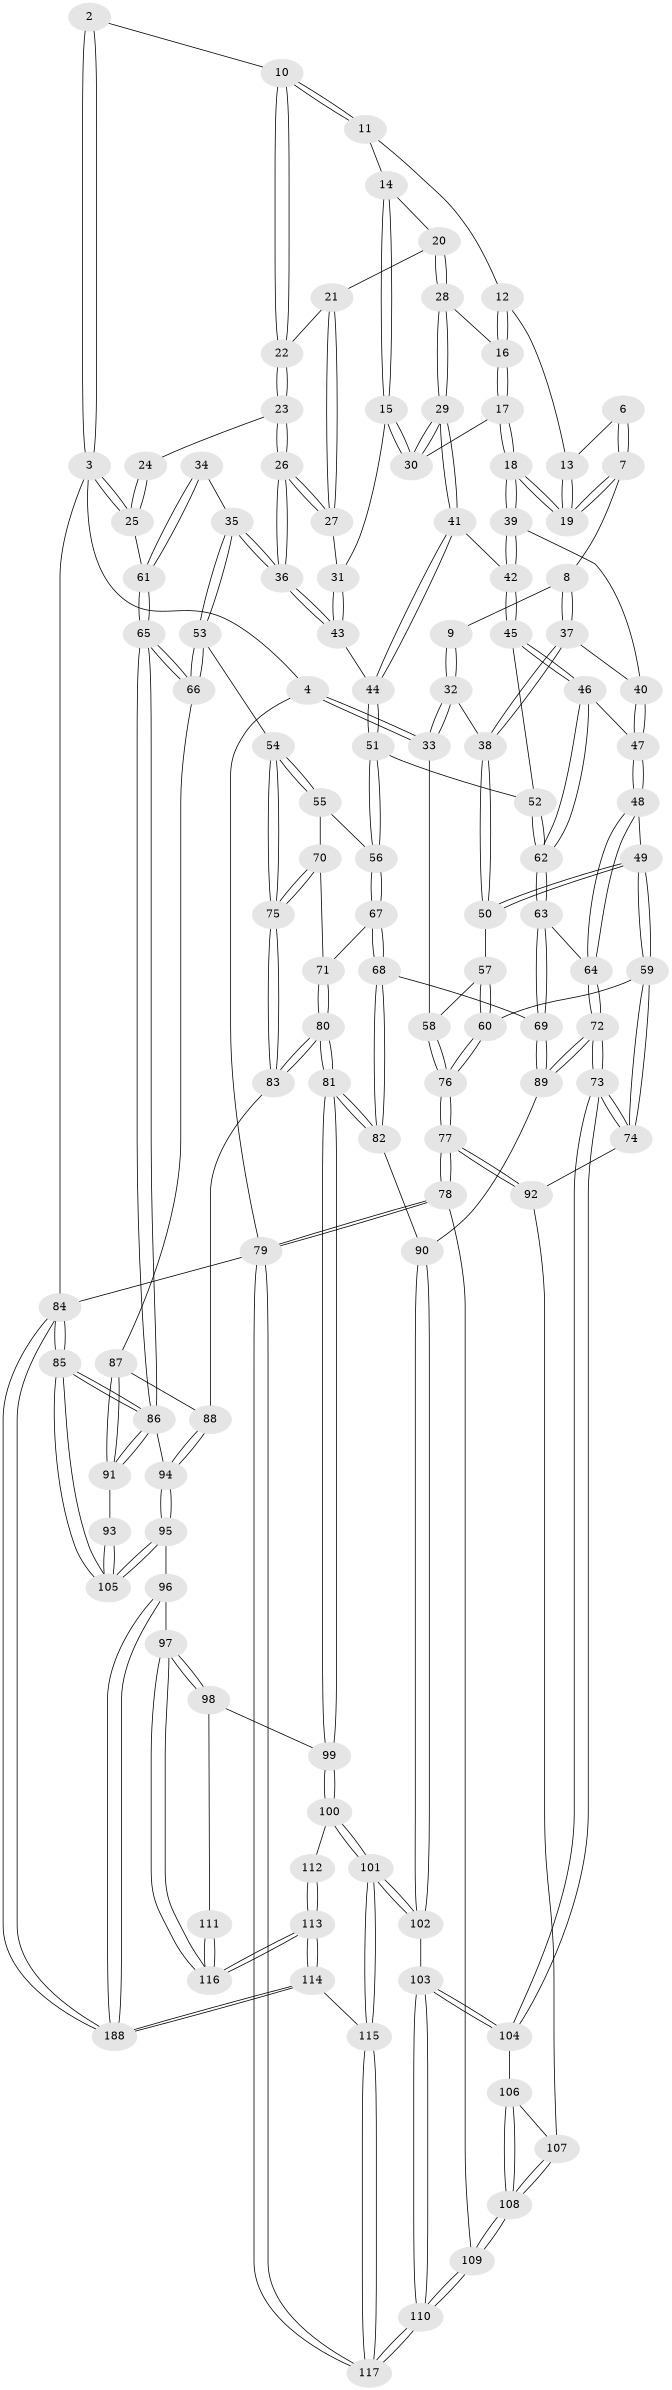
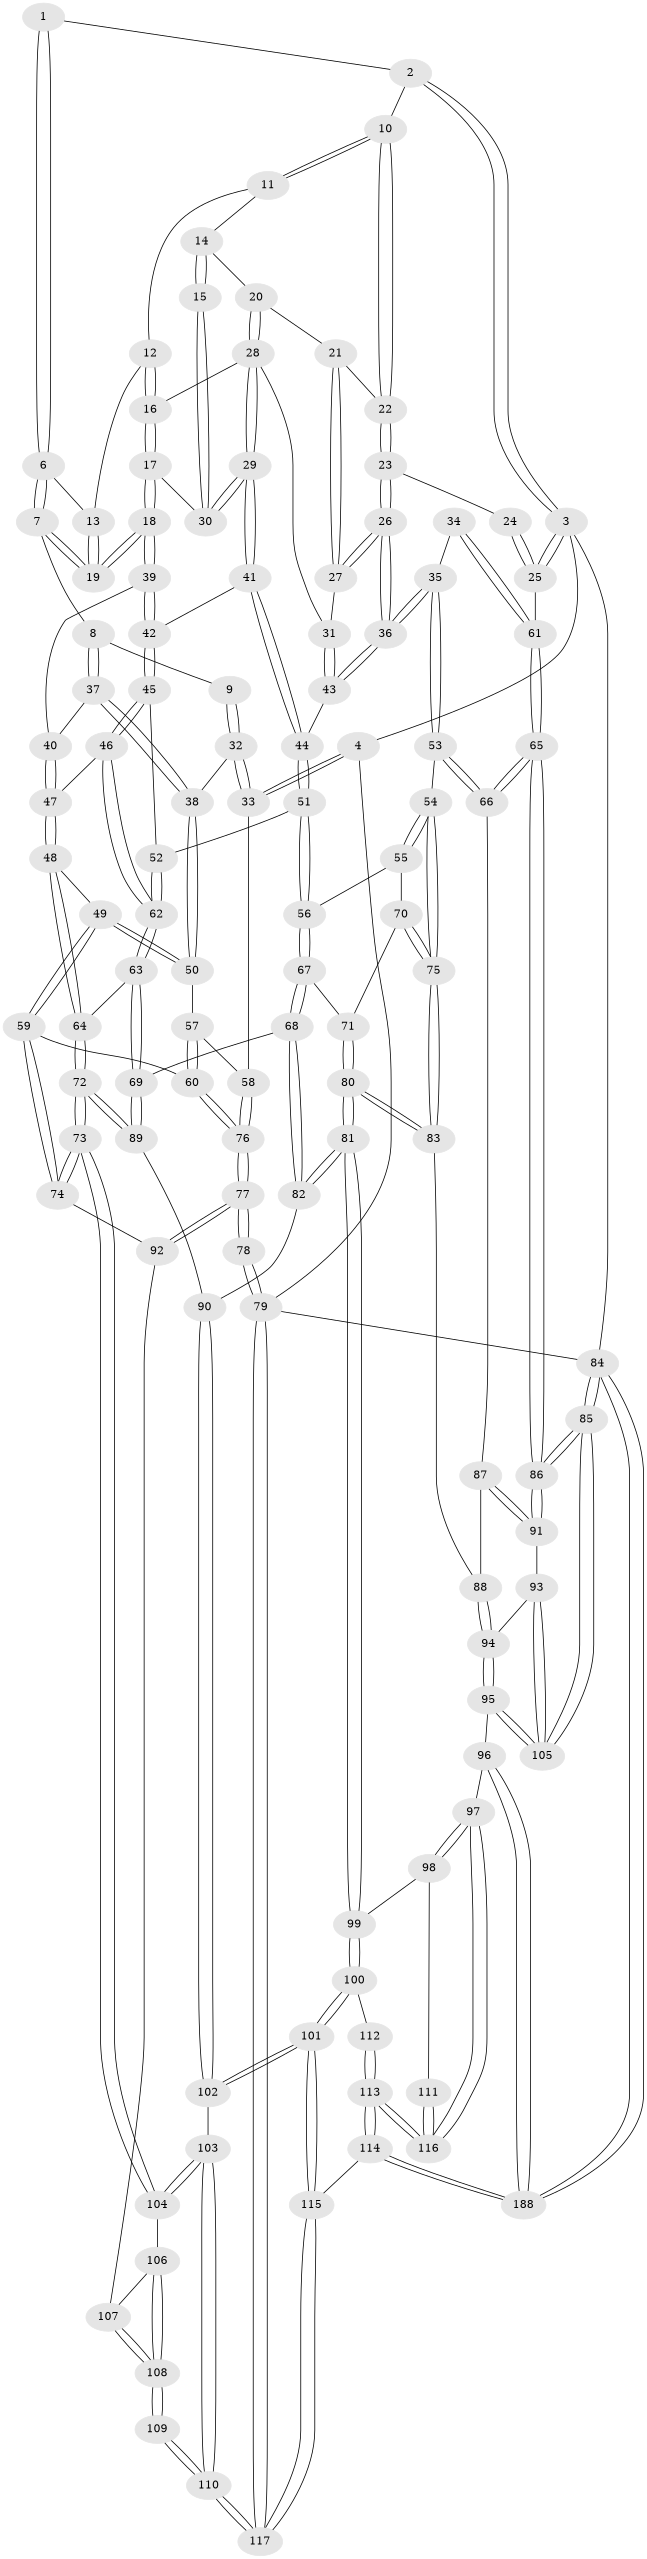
  graph {
    fontname="DejaVu Serif"
    node [color=gray90 fontname="DejaVu Serif" style=filled]
    edge [fontname="DejaVu Serif"]
+   1
    2
    6
    3
    10
    7
    13
    4
    25
    84
    11
    22
    33
    79
    61
    85
    n17 [label=188]
    58
    117
    9
    32
    8
    19
    37
    38
    40
    12
    14
    23
    16
    15
    20
    17
    30
    21
    28
    18
    39
    42
    27
    31
    29
    24
    26
    36
    34
    35
    65
    43
    41
    44
    50
    76
    53
    54
    66
    47
    57
    45
    48
    51
    46
    52
    56
    62
    63
    49
    64
    59
    72
    60
    74
    67
    55
    75
    87
    70
    83
    71
    68
    77
    92
    86
    69
    89
    73
    91
    88
    82
    80
    90
    81
    104
    106
    107
    78
    109
    110
    99
    100
    102
    94
    105
    93
    95
    103
    108
    96
    97
    98
    116
    111
    101
    112
    115
    113
    114
+   1 -- 2
+   1 -- 6
+   1 -- 6
    2 -- 3
    2 -- 3
    2 -- 10
    6 -- 7
    6 -- 7
    6 -- 13
    3 -- 4
    3 -- 25
    3 -- 25
    3 -- 84
    10 -- 11
    10 -- 11
    10 -- 22
    10 -- 22
    7 -- 8
    7 -- 19
    7 -- 19
    13 -- 19
    13 -- 19
    4 -- 33
    4 -- 33
    4 -- 79
    25 -- 61
    84 -- 85
    84 -- 85
    84 -- n17
    84 -- n17
    11 -- 12
    11 -- 14
    22 -- 23
    22 -- 23
    33 -- 58
    79 -- 84
    79 -- 117
    79 -- 117
    61 -- 65
    61 -- 65
    85 -- 86
    85 -- 86
    85 -- 105
    85 -- 105
    58 -- 76
    58 -- 76
    9 -- 32
    9 -- 32
    32 -- 33
    32 -- 33
    32 -- 38
    8 -- 9
    8 -- 37
    8 -- 37
    37 -- 38
    37 -- 38
    37 -- 40
    38 -- 50
    38 -- 50
    40 -- 47
    40 -- 47
    12 -- 13
    12 -- 16
    12 -- 16
    14 -- 15
    14 -- 15
    14 -- 20
    23 -- 24
    23 -- 26
    23 -- 26
    16 -- 17
    16 -- 17
    15 -- 30
    15 -- 30
    20 -- 21
    20 -- 28
    20 -- 28
    17 -- 30
    17 -- 18
    17 -- 18
    21 -- 22
    21 -- 27
    21 -- 27
    28 -- 16
-   15 -- 31
+   28 -- 31
    28 -- 29
    28 -- 29
    18 -- 19
    18 -- 19
    18 -- 39
    18 -- 39
    39 -- 40
    39 -- 42
    39 -- 42
    42 -- 45
    42 -- 45
    27 -- 31
    31 -- 43
    31 -- 43
    29 -- 30
    29 -- 30
    29 -- 41
    29 -- 41
    24 -- 25
    24 -- 25
    26 -- 27
    26 -- 27
    26 -- 36
    26 -- 36
    36 -- 43
    36 -- 43
    34 -- 61
    34 -- 61
    34 -- 35
    35 -- 36
    35 -- 36
    35 -- 53
    35 -- 53
    65 -- 66
    65 -- 66
    65 -- 86
    65 -- 86
    43 -- 44
    41 -- 42
    41 -- 44
    41 -- 44
    44 -- 51
    44 -- 51
    50 -- 57
    76 -- 77
    76 -- 77
    53 -- 54
    53 -- 66
    53 -- 66
    54 -- 55
    54 -- 55
    54 -- 75
    54 -- 75
    66 -- 87
    47 -- 48
    47 -- 48
    57 -- 58
    57 -- 60
    57 -- 60
    45 -- 46
    45 -- 46
    45 -- 52
    48 -- 49
    48 -- 64
    48 -- 64
    51 -- 52
    51 -- 56
    51 -- 56
    46 -- 47
    46 -- 62
    46 -- 62
    52 -- 62
    52 -- 62
    56 -- 67
    56 -- 67
    62 -- 63
    62 -- 63
    63 -- 64
    63 -- 69
    63 -- 69
    49 -- 50
    49 -- 50
    49 -- 59
    49 -- 59
    64 -- 72
    64 -- 72
    59 -- 60
    59 -- 74
    59 -- 74
    72 -- 89
    72 -- 89
    72 -- 73
    72 -- 73
    60 -- 76
    60 -- 76
    74 -- 92
    67 -- 71
    67 -- 68
    67 -- 68
    55 -- 56
    55 -- 70
    75 -- 83
    75 -- 83
    87 -- 91
    87 -- 91
    87 -- 88
    70 -- 75
    70 -- 75
    70 -- 71
    83 -- 88
    71 -- 80
    71 -- 80
    68 -- 69
    68 -- 82
    68 -- 82
    77 -- 92
    77 -- 92
    77 -- 78
    77 -- 78
    92 -- 107
    86 -- 91
    86 -- 91
    69 -- 89
    69 -- 89
    89 -- 90
    73 -- 74
    73 -- 74
    73 -- 104
    73 -- 104
    91 -- 93
    88 -- 94
    88 -- 94
    82 -- 90
    80 -- 83
    80 -- 83
    80 -- 81
    80 -- 81
    90 -- 102
    90 -- 102
    81 -- 82
    81 -- 82
    81 -- 99
    81 -- 99
    104 -- 106
    106 -- 107
    106 -- 108
    106 -- 108
    107 -- 108
    107 -- 108
    78 -- 79
    78 -- 79
-   78 -- 109
    109 -- 110
    109 -- 110
    110 -- 117
    110 -- 117
    99 -- 100
    99 -- 100
    100 -- 101
    100 -- 101
    100 -- 112
    102 -- 103
    94 -- 95
    94 -- 95
-   86 -- 94
+   93 -- 94
    93 -- 105
    93 -- 105
    95 -- 105
    95 -- 105
    95 -- 96
    103 -- 104
    103 -- 104
    103 -- 110
    103 -- 110
    108 -- 109
    108 -- 109
    96 -- n17
    96 -- n17
    96 -- 97
    97 -- 98
    97 -- 98
    97 -- 116
    97 -- 116
    98 -- 99
    98 -- 111
    111 -- 116
    111 -- 116
    101 -- 102
    101 -- 102
    101 -- 115
    101 -- 115
    112 -- 113
    112 -- 113
    115 -- 117
    115 -- 117
    113 -- 116
    113 -- 116
    113 -- 114
    113 -- 114
    114 -- n17
    114 -- n17
    114 -- 115
  }
